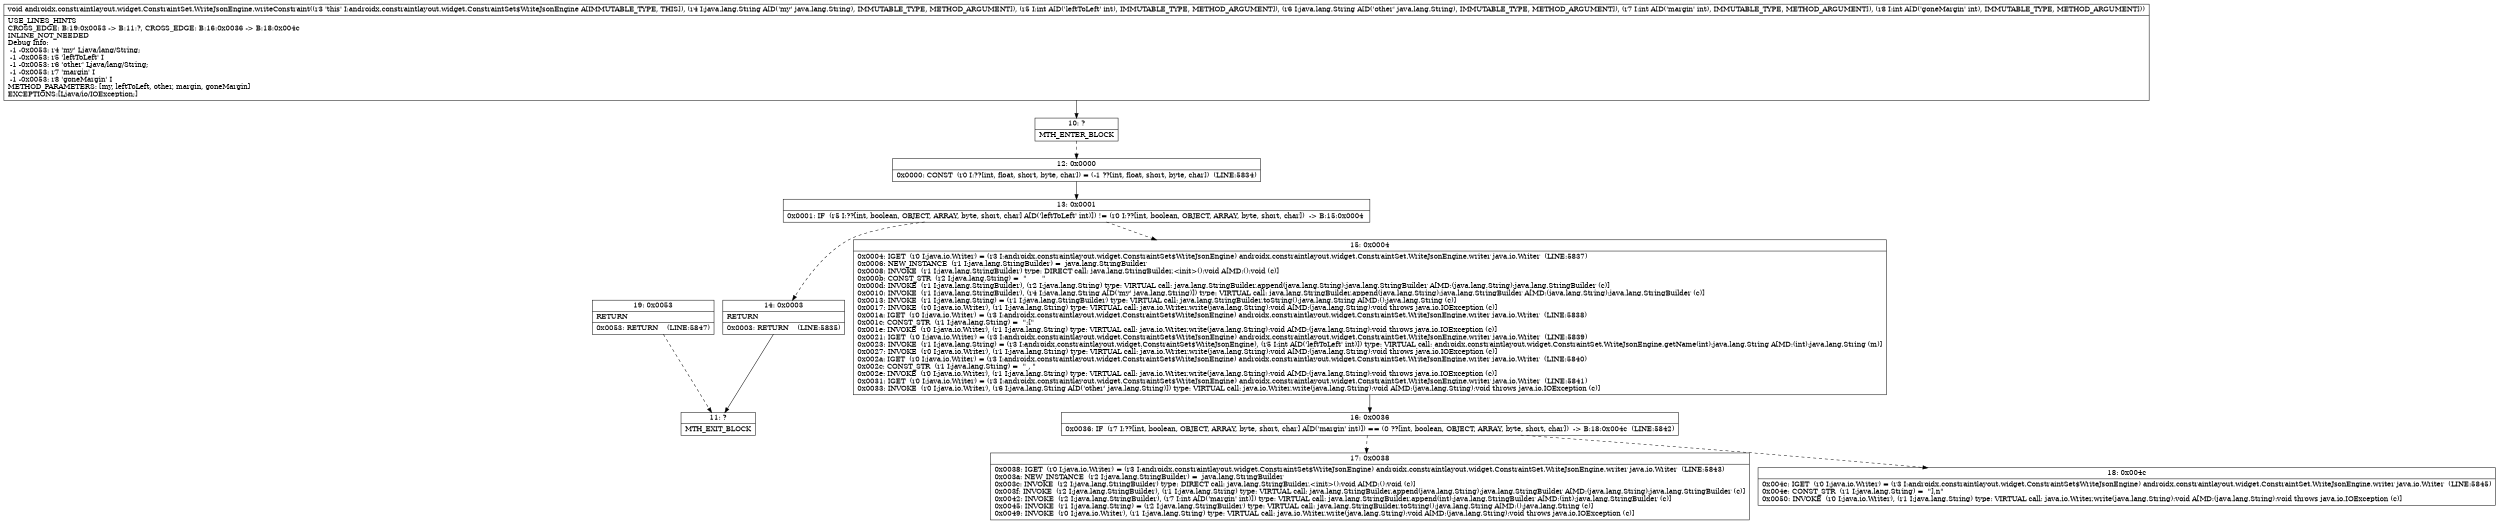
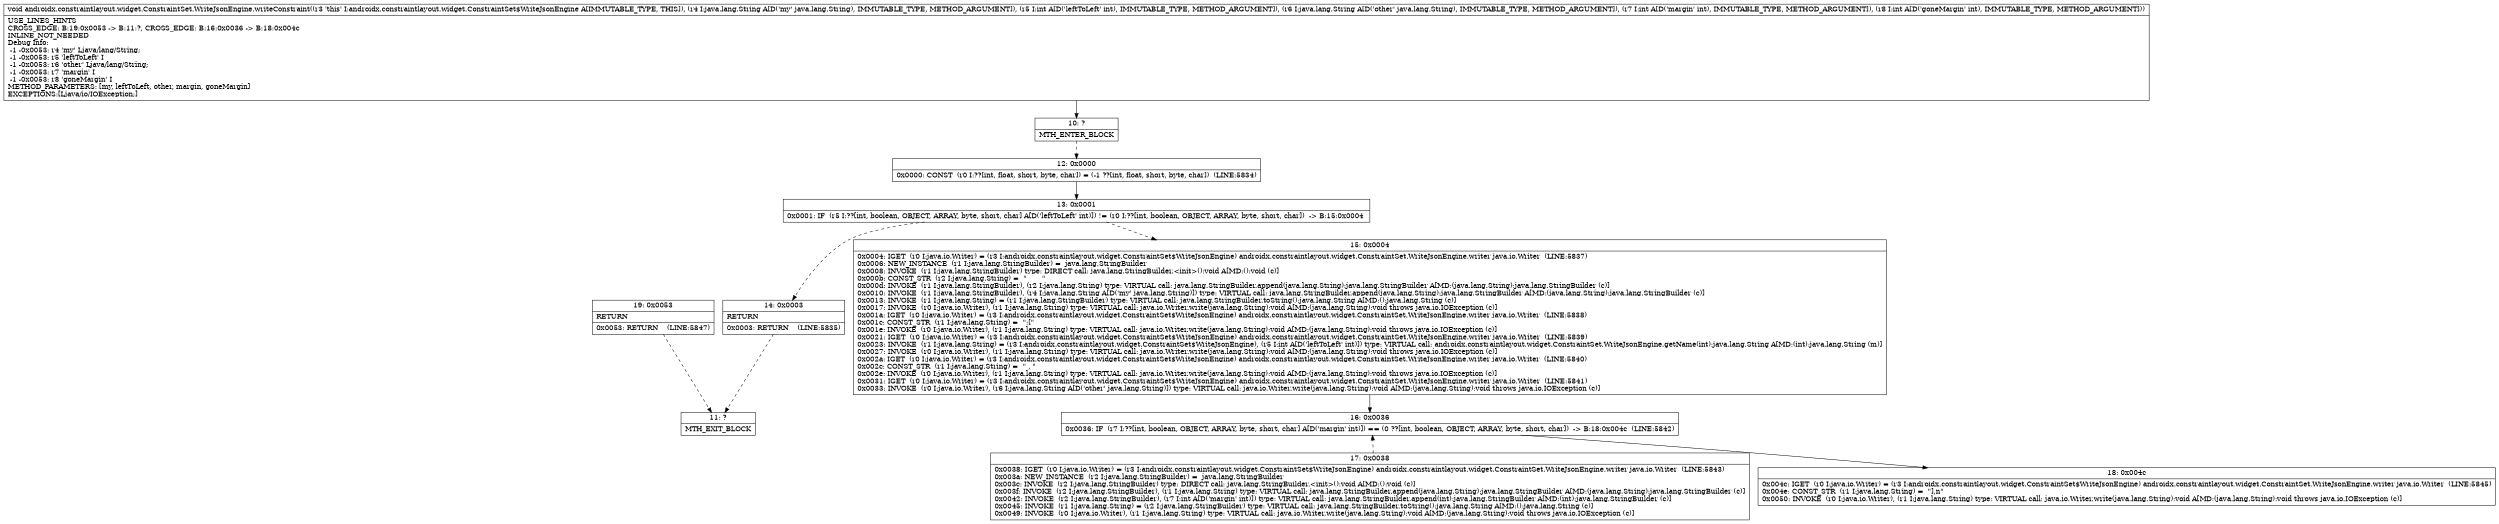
  digraph {
    node [shape=record]
    n1 [label="{10\:\ ?|MTH_ENTER_BLOCK\l}"]
    n2 [label="{12\:\ 0x0000|0x0000: CONST  (r0 I:??[int, float, short, byte, char]) = (\-1 ??[int, float, short, byte, char])  (LINE:5834)\l}"]
    n3 [label="{13\:\ 0x0001|0x0001: IF  (r5 I:??[int, boolean, OBJECT, ARRAY, byte, short, char] A[D('leftToLeft' int)]) != (r0 I:??[int, boolean, OBJECT, ARRAY, byte, short, char])  \-\> B:15:0x0004 \l}"]
    n4 [label="{14\:\ 0x0003|RETURN\l|0x0003: RETURN    (LINE:5835)\l}"]
    n5 [label="{15\:\ 0x0004|0x0004: IGET  (r0 I:java.io.Writer) = (r3 I:androidx.constraintlayout.widget.ConstraintSet$WriteJsonEngine) androidx.constraintlayout.widget.ConstraintSet.WriteJsonEngine.writer java.io.Writer  (LINE:5837)\l0x0006: NEW_INSTANCE  (r1 I:java.lang.StringBuilder) =  java.lang.StringBuilder \l0x0008: INVOKE  (r1 I:java.lang.StringBuilder) type: DIRECT call: java.lang.StringBuilder.\<init\>():void A[MD:():void (c)]\l0x000b: CONST_STR  (r2 I:java.lang.String) =  \"       \" \l0x000d: INVOKE  (r1 I:java.lang.StringBuilder), (r2 I:java.lang.String) type: VIRTUAL call: java.lang.StringBuilder.append(java.lang.String):java.lang.StringBuilder A[MD:(java.lang.String):java.lang.StringBuilder (c)]\l0x0010: INVOKE  (r1 I:java.lang.StringBuilder), (r4 I:java.lang.String A[D('my' java.lang.String)]) type: VIRTUAL call: java.lang.StringBuilder.append(java.lang.String):java.lang.StringBuilder A[MD:(java.lang.String):java.lang.StringBuilder (c)]\l0x0013: INVOKE  (r1 I:java.lang.String) = (r1 I:java.lang.StringBuilder) type: VIRTUAL call: java.lang.StringBuilder.toString():java.lang.String A[MD:():java.lang.String (c)]\l0x0017: INVOKE  (r0 I:java.io.Writer), (r1 I:java.lang.String) type: VIRTUAL call: java.io.Writer.write(java.lang.String):void A[MD:(java.lang.String):void throws java.io.IOException (c)]\l0x001a: IGET  (r0 I:java.io.Writer) = (r3 I:androidx.constraintlayout.widget.ConstraintSet$WriteJsonEngine) androidx.constraintlayout.widget.ConstraintSet.WriteJsonEngine.writer java.io.Writer  (LINE:5838)\l0x001c: CONST_STR  (r1 I:java.lang.String) =  \":[\" \l0x001e: INVOKE  (r0 I:java.io.Writer), (r1 I:java.lang.String) type: VIRTUAL call: java.io.Writer.write(java.lang.String):void A[MD:(java.lang.String):void throws java.io.IOException (c)]\l0x0021: IGET  (r0 I:java.io.Writer) = (r3 I:androidx.constraintlayout.widget.ConstraintSet$WriteJsonEngine) androidx.constraintlayout.widget.ConstraintSet.WriteJsonEngine.writer java.io.Writer  (LINE:5839)\l0x0023: INVOKE  (r1 I:java.lang.String) = (r3 I:androidx.constraintlayout.widget.ConstraintSet$WriteJsonEngine), (r5 I:int A[D('leftToLeft' int)]) type: VIRTUAL call: androidx.constraintlayout.widget.ConstraintSet.WriteJsonEngine.getName(int):java.lang.String A[MD:(int):java.lang.String (m)]\l0x0027: INVOKE  (r0 I:java.io.Writer), (r1 I:java.lang.String) type: VIRTUAL call: java.io.Writer.write(java.lang.String):void A[MD:(java.lang.String):void throws java.io.IOException (c)]\l0x002a: IGET  (r0 I:java.io.Writer) = (r3 I:androidx.constraintlayout.widget.ConstraintSet$WriteJsonEngine) androidx.constraintlayout.widget.ConstraintSet.WriteJsonEngine.writer java.io.Writer  (LINE:5840)\l0x002c: CONST_STR  (r1 I:java.lang.String) =  \" , \" \l0x002e: INVOKE  (r0 I:java.io.Writer), (r1 I:java.lang.String) type: VIRTUAL call: java.io.Writer.write(java.lang.String):void A[MD:(java.lang.String):void throws java.io.IOException (c)]\l0x0031: IGET  (r0 I:java.io.Writer) = (r3 I:androidx.constraintlayout.widget.ConstraintSet$WriteJsonEngine) androidx.constraintlayout.widget.ConstraintSet.WriteJsonEngine.writer java.io.Writer  (LINE:5841)\l0x0033: INVOKE  (r0 I:java.io.Writer), (r6 I:java.lang.String A[D('other' java.lang.String)]) type: VIRTUAL call: java.io.Writer.write(java.lang.String):void A[MD:(java.lang.String):void throws java.io.IOException (c)]\l}"]
    n6 [label="{11\:\ ?|MTH_EXIT_BLOCK\l}"]
    n7 [label="{16\:\ 0x0036|0x0036: IF  (r7 I:??[int, boolean, OBJECT, ARRAY, byte, short, char] A[D('margin' int)]) == (0 ??[int, boolean, OBJECT, ARRAY, byte, short, char])  \-\> B:18:0x004c  (LINE:5842)\l}"]
    n8 [label="{17\:\ 0x0038|0x0038: IGET  (r0 I:java.io.Writer) = (r3 I:androidx.constraintlayout.widget.ConstraintSet$WriteJsonEngine) androidx.constraintlayout.widget.ConstraintSet.WriteJsonEngine.writer java.io.Writer  (LINE:5843)\l0x003a: NEW_INSTANCE  (r2 I:java.lang.StringBuilder) =  java.lang.StringBuilder \l0x003c: INVOKE  (r2 I:java.lang.StringBuilder) type: DIRECT call: java.lang.StringBuilder.\<init\>():void A[MD:():void (c)]\l0x003f: INVOKE  (r2 I:java.lang.StringBuilder), (r1 I:java.lang.String) type: VIRTUAL call: java.lang.StringBuilder.append(java.lang.String):java.lang.StringBuilder A[MD:(java.lang.String):java.lang.StringBuilder (c)]\l0x0042: INVOKE  (r2 I:java.lang.StringBuilder), (r7 I:int A[D('margin' int)]) type: VIRTUAL call: java.lang.StringBuilder.append(int):java.lang.StringBuilder A[MD:(int):java.lang.StringBuilder (c)]\l0x0045: INVOKE  (r1 I:java.lang.String) = (r2 I:java.lang.StringBuilder) type: VIRTUAL call: java.lang.StringBuilder.toString():java.lang.String A[MD:():java.lang.String (c)]\l0x0049: INVOKE  (r0 I:java.io.Writer), (r1 I:java.lang.String) type: VIRTUAL call: java.io.Writer.write(java.lang.String):void A[MD:(java.lang.String):void throws java.io.IOException (c)]\l}"]
    n9 [label="{18\:\ 0x004c|0x004c: IGET  (r0 I:java.io.Writer) = (r3 I:androidx.constraintlayout.widget.ConstraintSet$WriteJsonEngine) androidx.constraintlayout.widget.ConstraintSet.WriteJsonEngine.writer java.io.Writer  (LINE:5845)\l0x004e: CONST_STR  (r1 I:java.lang.String) =  \"],n\" \l0x0050: INVOKE  (r0 I:java.io.Writer), (r1 I:java.lang.String) type: VIRTUAL call: java.io.Writer.write(java.lang.String):void A[MD:(java.lang.String):void throws java.io.IOException (c)]\l}"]
    n10 [label="{19\:\ 0x0053|RETURN\l|0x0053: RETURN    (LINE:5847)\l}"]
    n11 [label="{void androidx.constraintlayout.widget.ConstraintSet.WriteJsonEngine.writeConstraint((r3 'this' I:androidx.constraintlayout.widget.ConstraintSet$WriteJsonEngine A[IMMUTABLE_TYPE, THIS]), (r4 I:java.lang.String A[D('my' java.lang.String), IMMUTABLE_TYPE, METHOD_ARGUMENT]), (r5 I:int A[D('leftToLeft' int), IMMUTABLE_TYPE, METHOD_ARGUMENT]), (r6 I:java.lang.String A[D('other' java.lang.String), IMMUTABLE_TYPE, METHOD_ARGUMENT]), (r7 I:int A[D('margin' int), IMMUTABLE_TYPE, METHOD_ARGUMENT]), (r8 I:int A[D('goneMargin' int), IMMUTABLE_TYPE, METHOD_ARGUMENT]))  | USE_LINES_HINTS\lCROSS_EDGE: B:19:0x0053 \-\> B:11:?, CROSS_EDGE: B:16:0x0036 \-\> B:18:0x004c\lINLINE_NOT_NEEDED\lDebug Info:\l  \-1 \-0x0053: r4 'my' Ljava\/lang\/String;\l  \-1 \-0x0053: r5 'leftToLeft' I\l  \-1 \-0x0053: r6 'other' Ljava\/lang\/String;\l  \-1 \-0x0053: r7 'margin' I\l  \-1 \-0x0053: r8 'goneMargin' I\lMETHOD_PARAMETERS: [my, leftToLeft, other, margin, goneMargin]\lEXCEPTIONS:[Ljava\/io\/IOException;]\l}"]
    n1 -> n2 [style=dashed]
    n2 -> n3
    n3 -> n4 [style=dashed]
    n3 -> n5 [style=dashed]
-   n4 -> n6
+   n4 -> n6 [style=dashed]
    n5 -> n7
-   n7 -> n8 [style=dashed]
-   n7 -> n9 [style=dashed]
+   n8 -> n7 [style=dashed]
+   n7 -> n9
    n10 -> n6 [style=dashed]
    n11 -> n1
  }
